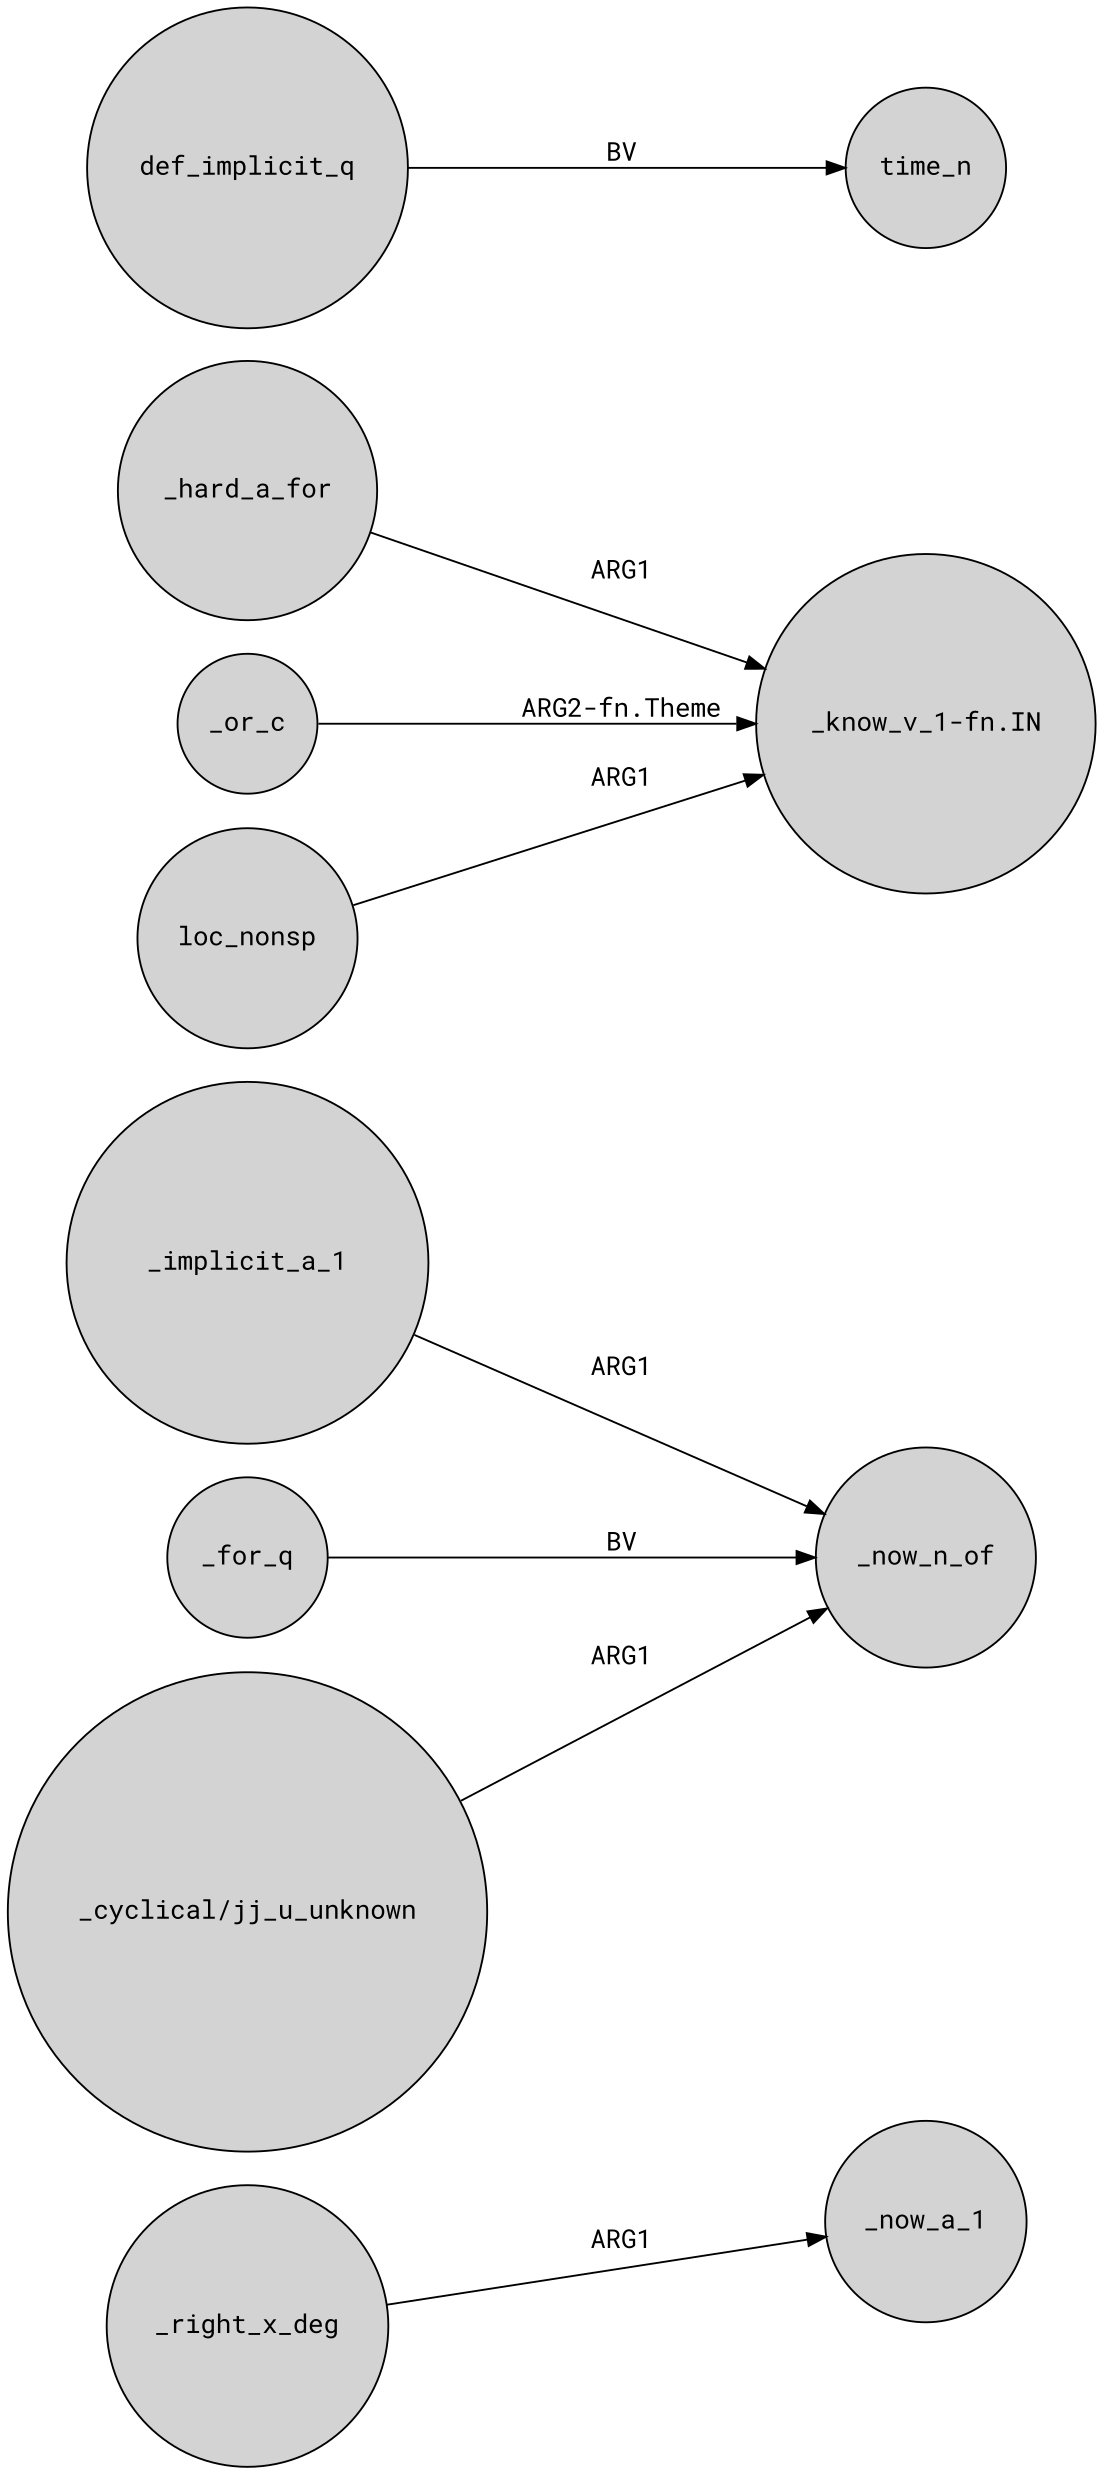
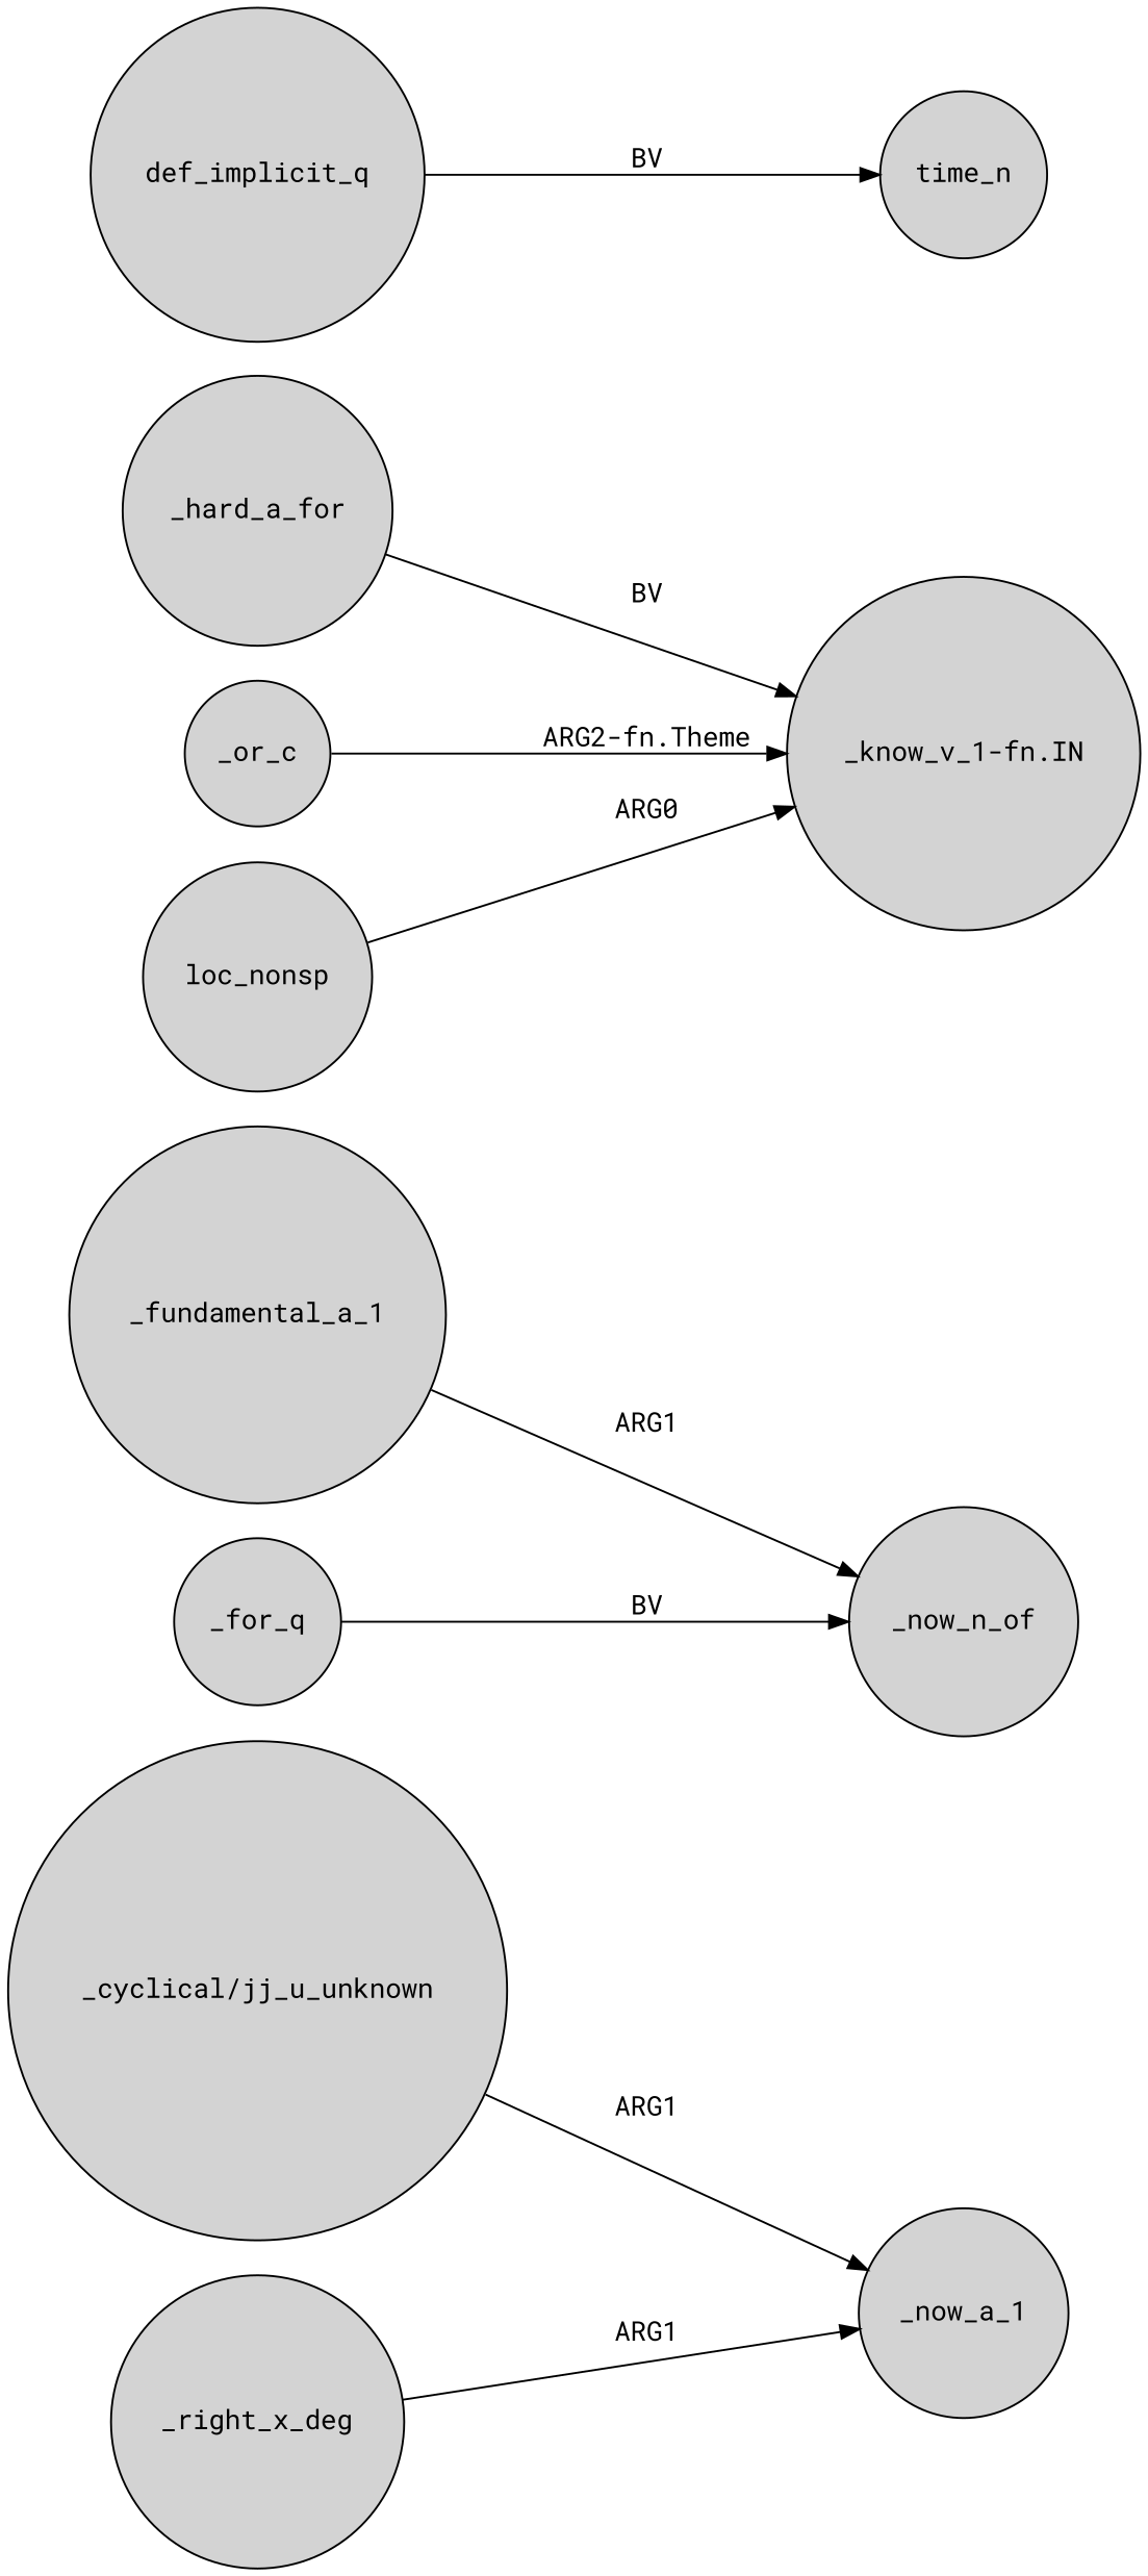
  digraph {
    fontname="Roboto Mono"
    rankdir=LR
    node [fontname="Roboto Mono" shape=circle style=filled]
    edge [fontname="Roboto Mono"]
    n1 [label=_for_q]
    n2 [label=_now_n_of]
    "_cyclical/jj_u_unknown"
    _right_x_deg
    _now_a_1
    _hard_a_for
    "_know_v_1-fn.IN"
    _or_c
    loc_nonsp
-   _fundamental_a_1 [label=_implicit_a_1]
+   _fundamental_a_1
    def_implicit_q
    time_n
    n1 -> n2 [label=BV]
-   "_cyclical/jj_u_unknown" -> n2 [label=ARG1]
+   "_cyclical/jj_u_unknown" -> _now_a_1 [label=ARG1]
    _right_x_deg -> _now_a_1 [label=ARG1]
-   _hard_a_for -> "_know_v_1-fn.IN" [label=ARG1]
+   _hard_a_for -> "_know_v_1-fn.IN" [label=BV]
    _or_c -> "_know_v_1-fn.IN" [label="ARG2-fn.Theme"]
-   loc_nonsp -> "_know_v_1-fn.IN" [label=ARG1]
+   loc_nonsp -> "_know_v_1-fn.IN" [label=ARG0]
    _fundamental_a_1 -> n2 [label=ARG1]
    def_implicit_q -> time_n [label=BV]
  }
